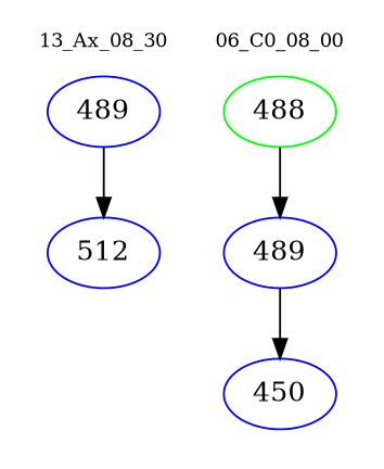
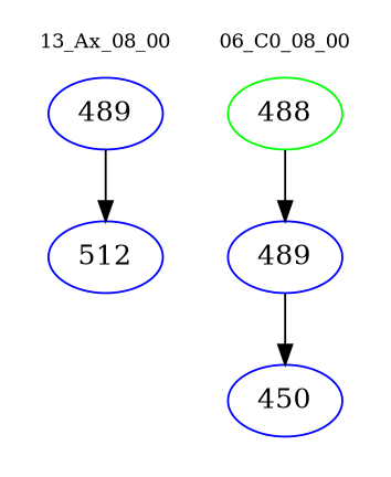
  digraph {
    node [color=blue]
    edge [color=black]
    n1 [label=489]
    n2 [label=512]
    n3 [color=green label=488]
    n4 [label=489]
    n5 [label=450]
    subgraph cluster_1 {
      color=white
      fontsize=10
-     label="13_Ax_08_30"
+     label="13_Ax_08_00"
      n1
      n2
    }
    subgraph cluster_2 {
      color=white
      fontsize=10
      label="06_C0_08_00"
      n3
      n4
      n5
    }
    n1 -> n2
    n3 -> n4
    n4 -> n5
  }
